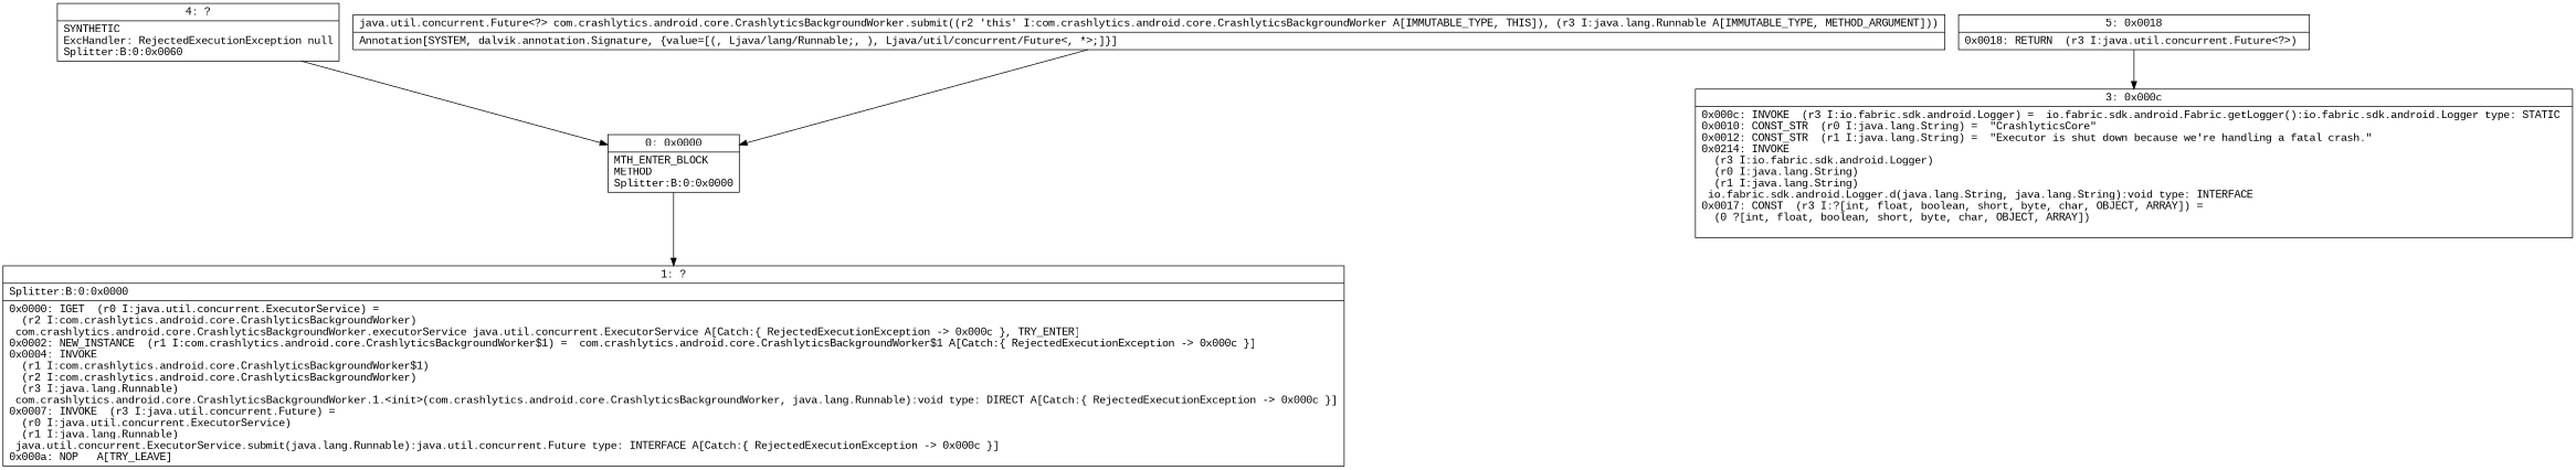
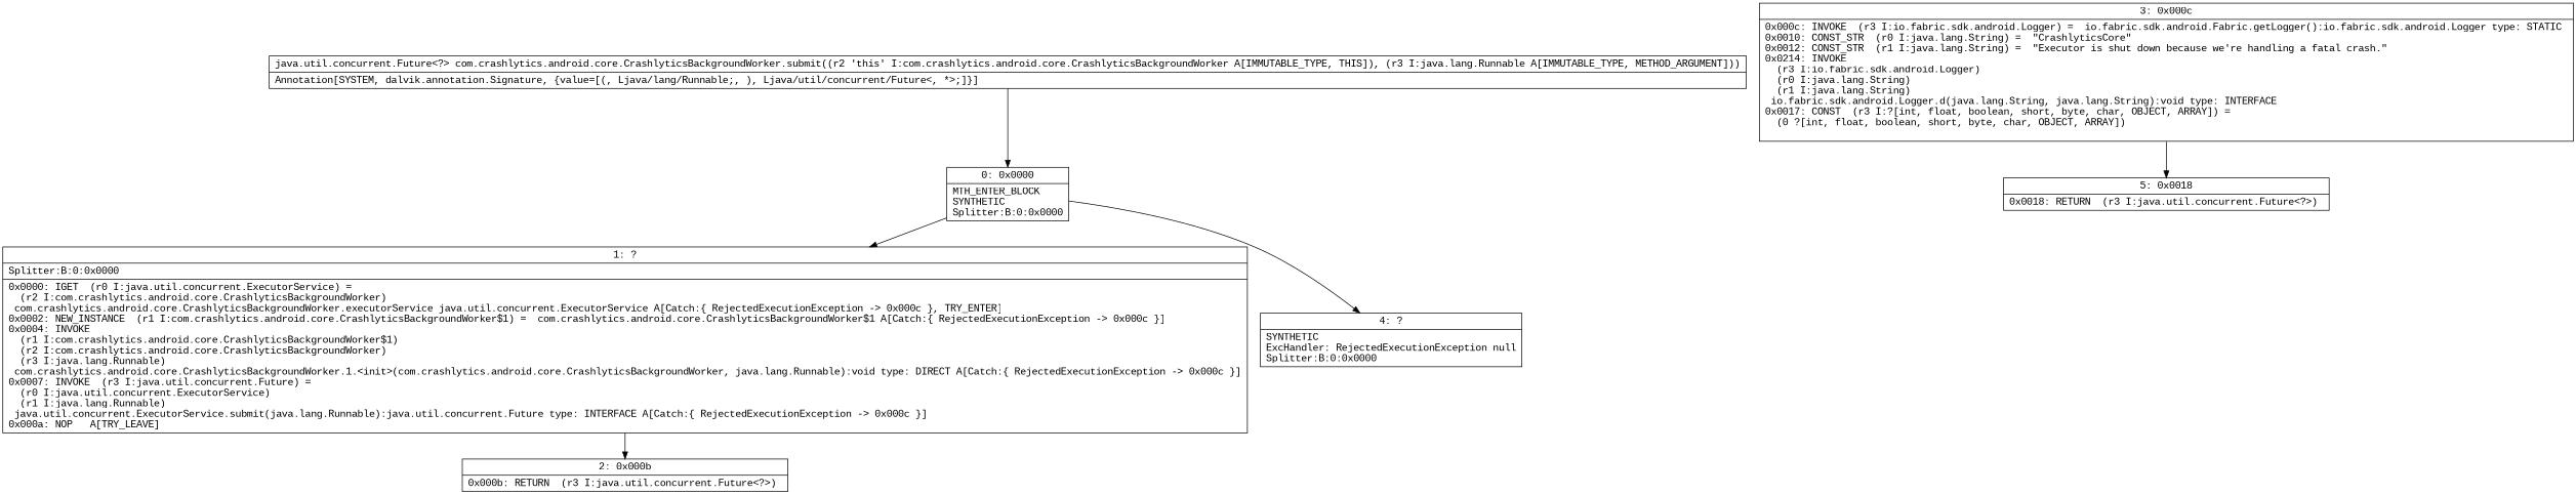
  digraph {
    fontname="Liberation Mono"
    node [fontname="Liberation Mono" shape=record]
    edge [fontname="Liberation Mono"]
-   n1 [label="{0\:\ 0x0000|MTH_ENTER_BLOCK\lMETHOD\lSplitter:B:0:0x0000\l}"]
+   n1 [label="{0\:\ 0x0000|MTH_ENTER_BLOCK\lSYNTHETIC\lSplitter:B:0:0x0000\l}"]
    n2 [label="{1\:\ ?|Splitter:B:0:0x0000\l|0x0000: IGET  (r0 I:java.util.concurrent.ExecutorService) = \l  (r2 I:com.crashlytics.android.core.CrashlyticsBackgroundWorker)\l com.crashlytics.android.core.CrashlyticsBackgroundWorker.executorService java.util.concurrent.ExecutorService A[Catch:\{ RejectedExecutionException \-\> 0x000c \}, TRY_ENTER]\l0x0002: NEW_INSTANCE  (r1 I:com.crashlytics.android.core.CrashlyticsBackgroundWorker$1) =  com.crashlytics.android.core.CrashlyticsBackgroundWorker$1 A[Catch:\{ RejectedExecutionException \-\> 0x000c \}]\l0x0004: INVOKE  \l  (r1 I:com.crashlytics.android.core.CrashlyticsBackgroundWorker$1)\l  (r2 I:com.crashlytics.android.core.CrashlyticsBackgroundWorker)\l  (r3 I:java.lang.Runnable)\l com.crashlytics.android.core.CrashlyticsBackgroundWorker.1.\<init\>(com.crashlytics.android.core.CrashlyticsBackgroundWorker, java.lang.Runnable):void type: DIRECT A[Catch:\{ RejectedExecutionException \-\> 0x000c \}]\l0x0007: INVOKE  (r3 I:java.util.concurrent.Future) = \l  (r0 I:java.util.concurrent.ExecutorService)\l  (r1 I:java.lang.Runnable)\l java.util.concurrent.ExecutorService.submit(java.lang.Runnable):java.util.concurrent.Future type: INTERFACE A[Catch:\{ RejectedExecutionException \-\> 0x000c \}]\l0x000a: NOP   A[TRY_LEAVE]\l}"]
-   n3 [label="{4\:\ ?|SYNTHETIC\lExcHandler: RejectedExecutionException null\lSplitter:B:0:0x0060\l}"]
+   n3 [label="{4\:\ ?|SYNTHETIC\lExcHandler: RejectedExecutionException null\lSplitter:B:0:0x0000\l}"]
+   n4 [label="{2\:\ 0x000b|0x000b: RETURN  (r3 I:java.util.concurrent.Future\<?\>) \l}"]
    n5 [label="{3\:\ 0x000c|0x000c: INVOKE  (r3 I:io.fabric.sdk.android.Logger) =  io.fabric.sdk.android.Fabric.getLogger():io.fabric.sdk.android.Logger type: STATIC \l0x0010: CONST_STR  (r0 I:java.lang.String) =  \"CrashlyticsCore\" \l0x0012: CONST_STR  (r1 I:java.lang.String) =  \"Executor is shut down because we're handling a fatal crash.\" \l0x0214: INVOKE  \l  (r3 I:io.fabric.sdk.android.Logger)\l  (r0 I:java.lang.String)\l  (r1 I:java.lang.String)\l io.fabric.sdk.android.Logger.d(java.lang.String, java.lang.String):void type: INTERFACE \l0x0017: CONST  (r3 I:?[int, float, boolean, short, byte, char, OBJECT, ARRAY]) = \l  (0 ?[int, float, boolean, short, byte, char, OBJECT, ARRAY])\l \l}"]
    n6 [label="{5\:\ 0x0018|0x0018: RETURN  (r3 I:java.util.concurrent.Future\<?\>) \l}"]
    n7 [label="{java.util.concurrent.Future\<?\> com.crashlytics.android.core.CrashlyticsBackgroundWorker.submit((r2 'this' I:com.crashlytics.android.core.CrashlyticsBackgroundWorker A[IMMUTABLE_TYPE, THIS]), (r3 I:java.lang.Runnable A[IMMUTABLE_TYPE, METHOD_ARGUMENT]))  | Annotation[SYSTEM, dalvik.annotation.Signature, \{value=[(, Ljava\/lang\/Runnable;, ), Ljava\/util\/concurrent\/Future\<, *\>;]\}]\l}"]
    n1 -> n2
-   n3 -> n1
-   n6 -> n5
+   n1 -> n3
+   n2 -> n4
+   n5 -> n6
    n7 -> n1
  }
